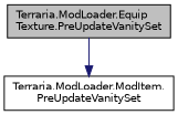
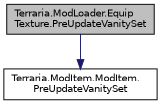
  digraph {
    rankdir=TB
    node [color=black fontname=Helvetica fontsize=10 shape=record style=filled]
    n1 [fillcolor=grey75 fontcolor=black height=0.2 label="Terraria.ModLoader.Equip\lTexture.PreUpdateVanitySet" width=0.4]
-   n2 [fillcolor=white height=0.2 label="Terraria.ModLoader.ModItem.\lPreUpdateVanitySet" width=0.4]
+   n2 [fillcolor=white height=0.2 label="Terraria.ModItem.ModItem.\lPreUpdateVanitySet" width=0.4]
    n1 -> n2 [color=midnightblue fontname=Helvetica fontsize=10 labelfontname=Helvetica labelfontsize=10 style=solid]
  }
